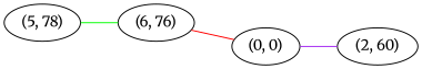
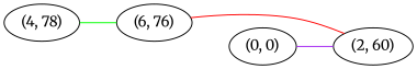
  graph {
    fontname=Merriweather
    rankdir=LR
    node [fontname=Merriweather]
    edge [fontname=Merriweather]
    "(6, 76)"
    "(2, 60)"
    "(0, 0)"
-   "(4, 78)" [label="(5, 78)"]
-   "(6, 76)" -- "(0, 0)" [color=red weight=1]
+   "(4, 78)"
+   "(6, 76)" -- "(2, 60)" [color=red weight=1]
    "(0, 0)" -- "(2, 60)" [color=purple weight=4]
    "(4, 78)" -- "(6, 76)" [color=green weight=2]
  }
